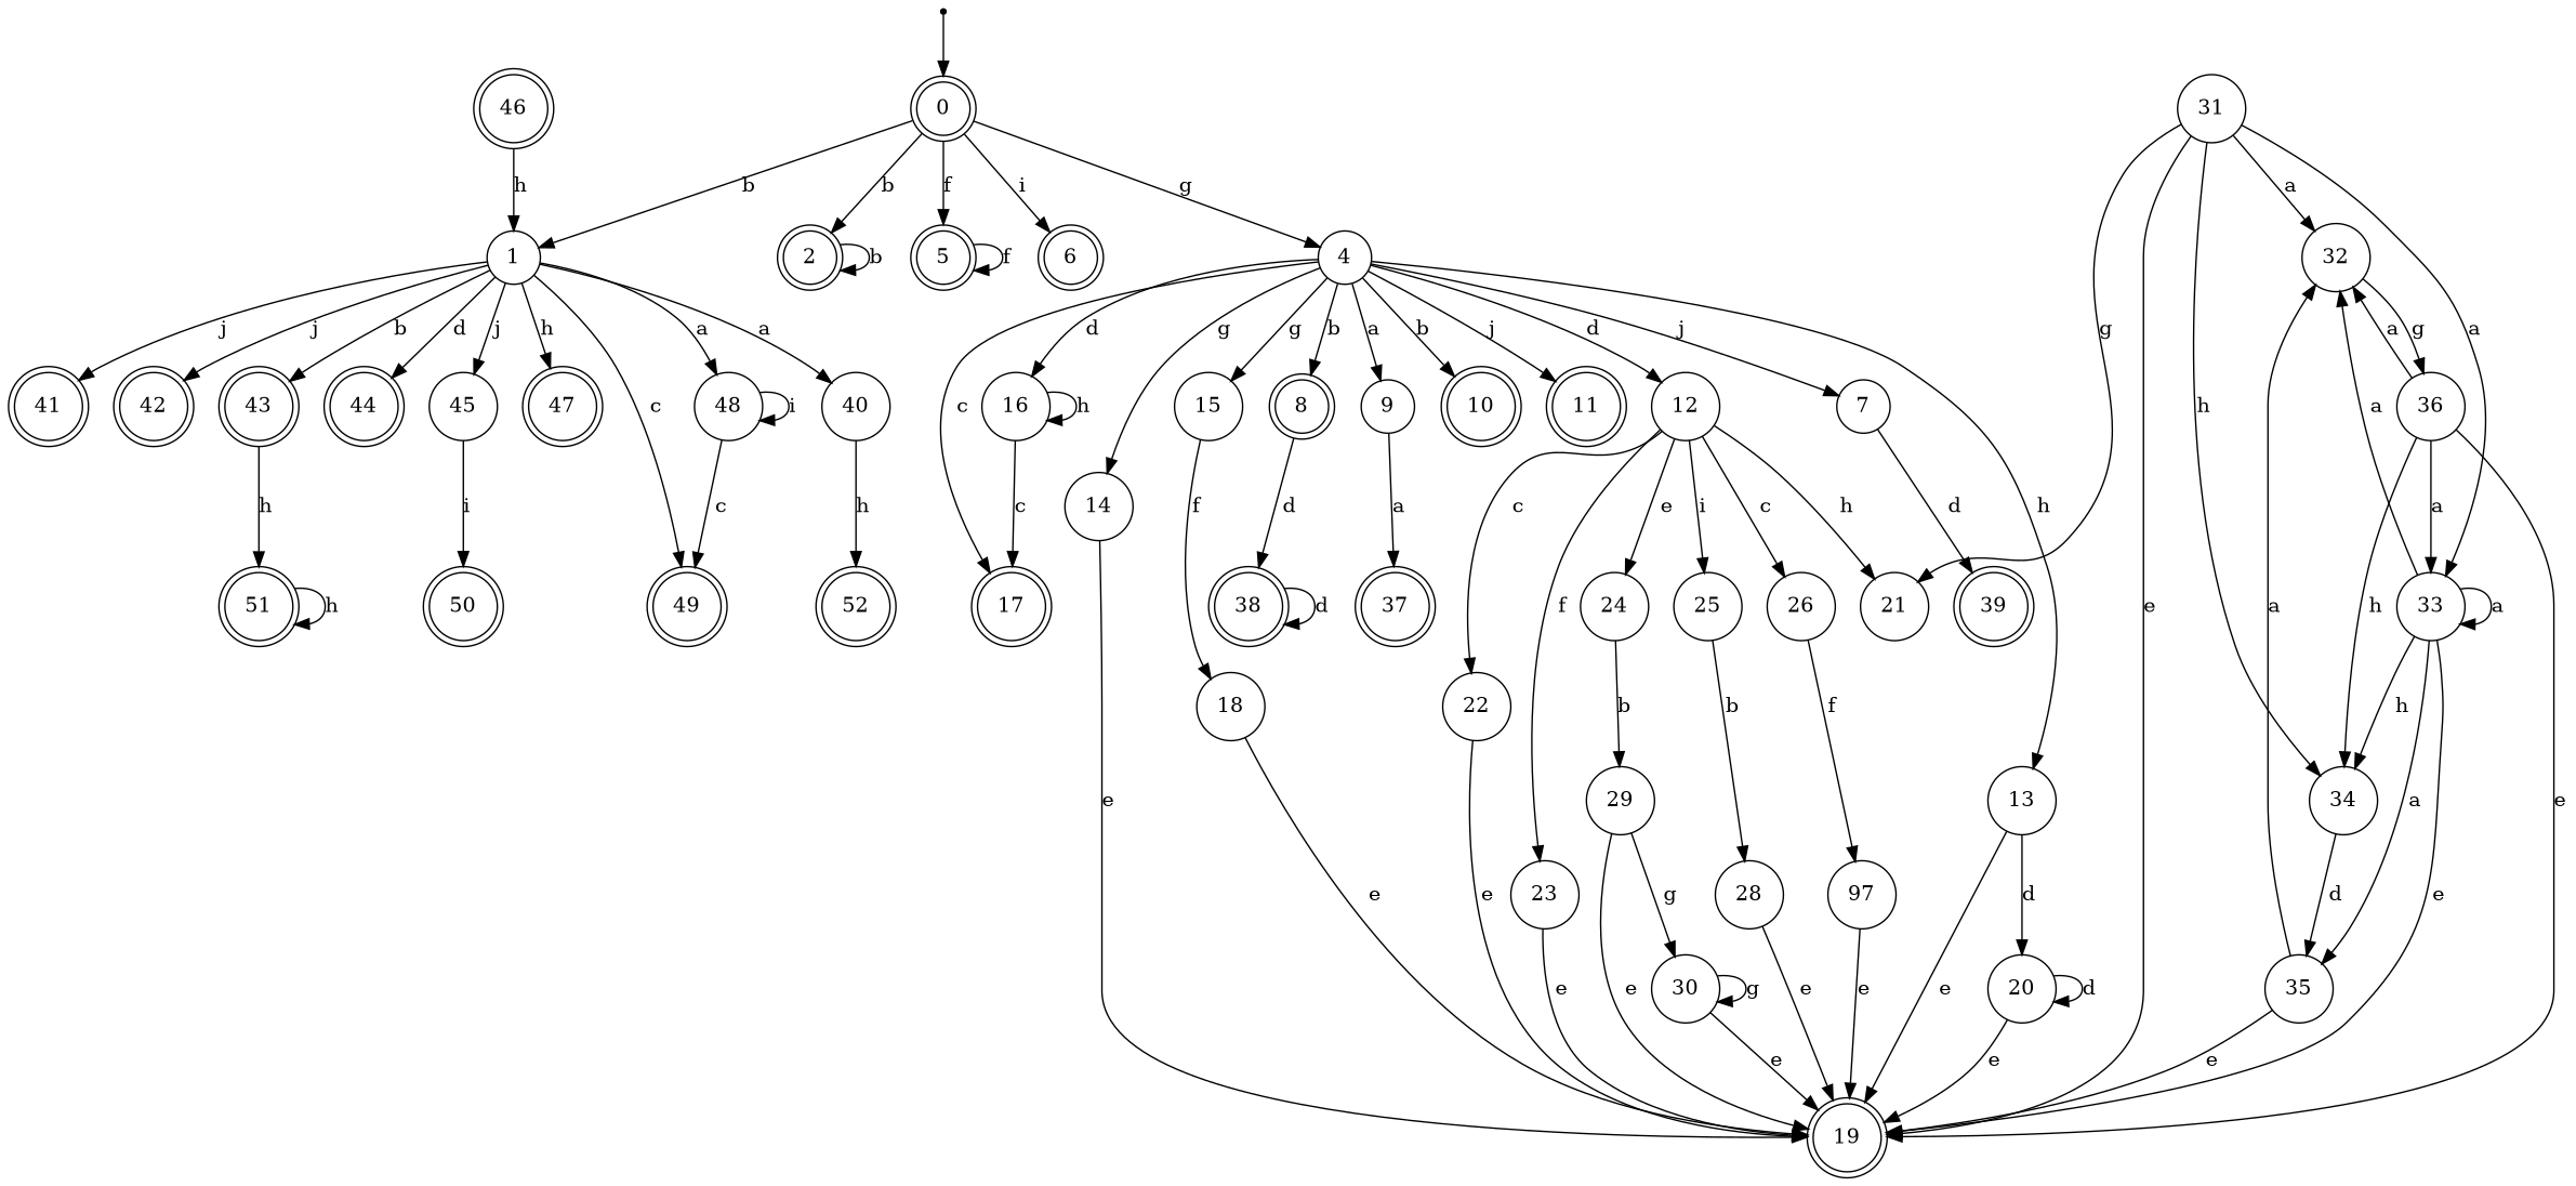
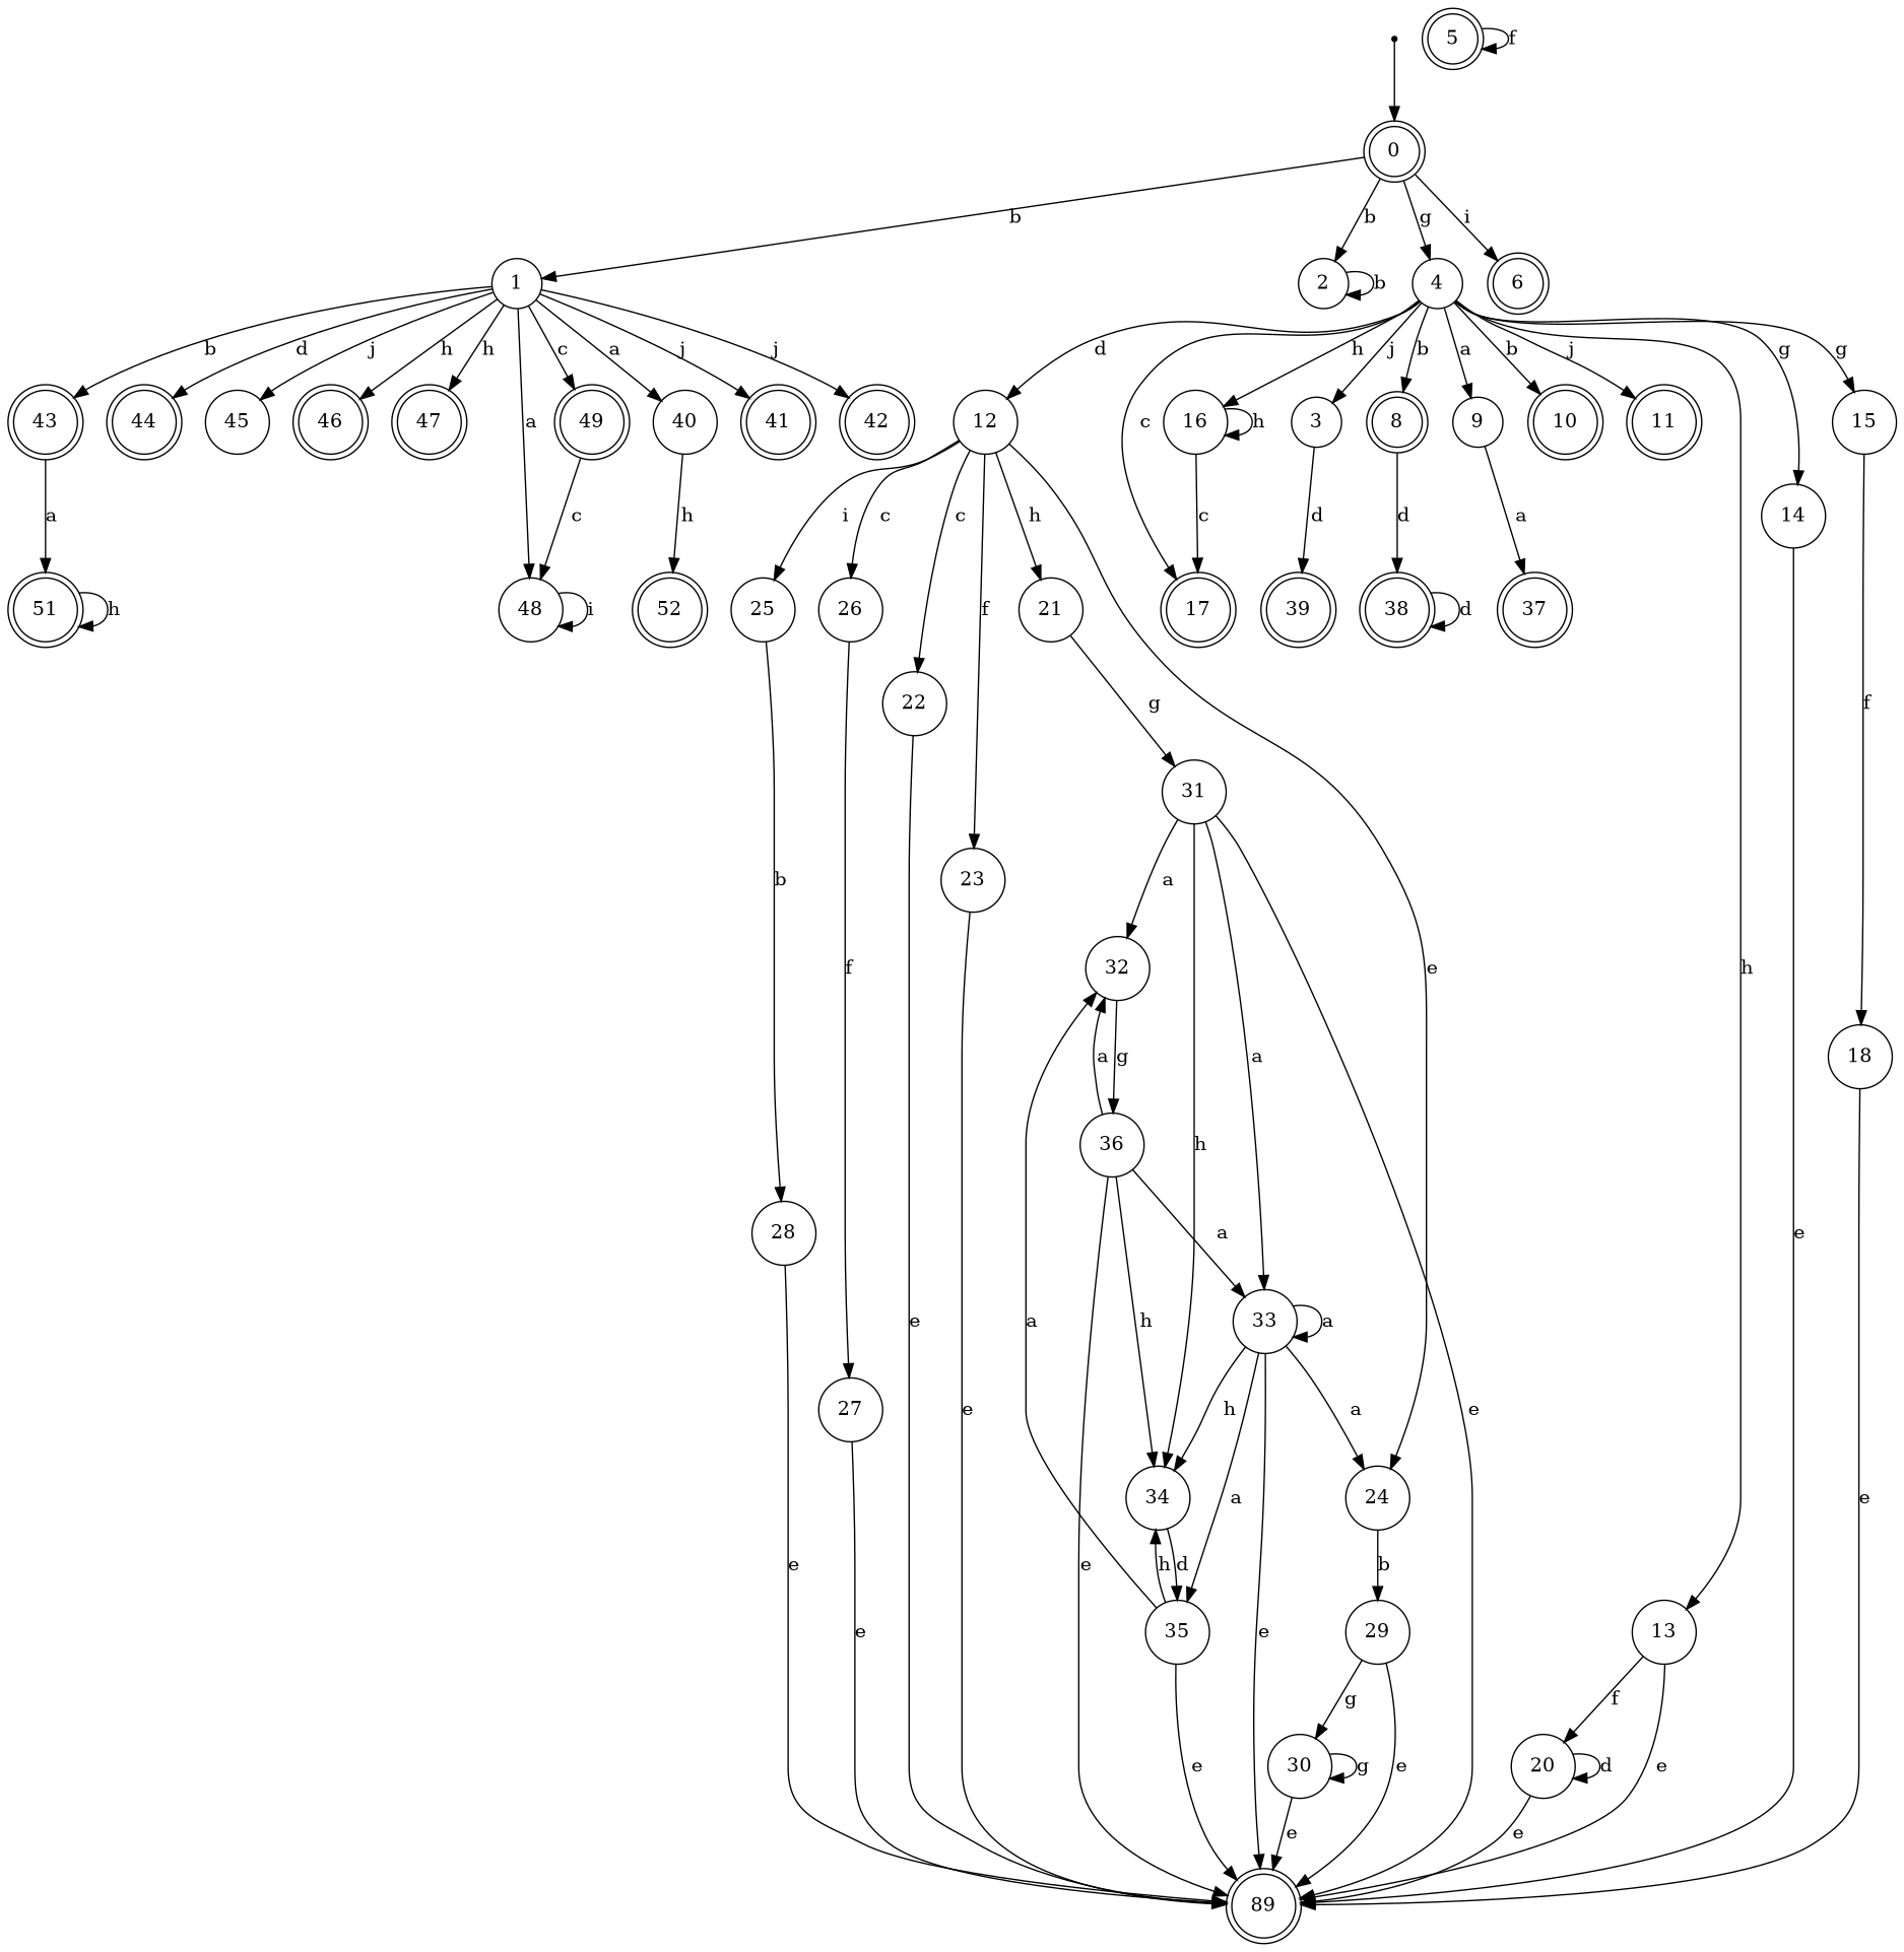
  digraph {
    rankdir=TB
    node [shape=circle]
    dummy0 [shape=point]
    0 [shape=doublecircle]
    1
-   2 [shape=doublecircle]
+   2
    4
    5 [shape=doublecircle]
    6 [shape=doublecircle]
    40
    41 [shape=doublecircle]
    42 [shape=doublecircle]
    43 [shape=doublecircle]
    44 [shape=doublecircle]
    45
    46 [shape=doublecircle]
    47 [shape=doublecircle]
    48
    49 [shape=doublecircle]
-   7
+   7 [label=3]
    8 [shape=doublecircle]
    9
    10 [shape=doublecircle]
    11 [shape=doublecircle]
    12
    13
    14
    15
    16
    17 [shape=doublecircle]
    52 [shape=doublecircle]
    51 [shape=doublecircle]
-   50 [shape=doublecircle]
    39 [shape=doublecircle]
    38 [shape=doublecircle]
    37 [shape=doublecircle]
    21
    22
    23
    24
    25
    26
-   19 [shape=doublecircle]
+   19 [shape=doublecircle label=89]
    20
    18
    31
    29
    28
-   27 [label=97]
+   27
    32
    33
    34
    30
    36
    35
    dummy0 -> 0
    0 -> 1 [label=b]
    0 -> 2 [label=b]
    0 -> 4 [label=g]
-   0 -> 5 [label=f]
    0 -> 6 [label=i]
    1 -> 40 [label=a]
    1 -> 41 [label=j]
    1 -> 42 [label=j]
    1 -> 43 [label=b]
    1 -> 44 [label=d]
    1 -> 45 [label=j]
-   46 -> 1 [label=h]
+   1 -> 46 [label=h]
    1 -> 47 [label=h]
    1 -> 48 [label=a]
    1 -> 49 [label=c]
    2 -> 2 [label=b]
    4 -> 7 [label=j]
    4 -> 8 [label=b]
    4 -> 9 [label=a]
    4 -> 10 [label=b]
    4 -> 11 [label=j]
    4 -> 12 [label=d]
    4 -> 13 [label=h]
    4 -> 14 [label=g]
    4 -> 15 [label=g]
-   4 -> 16 [label=d]
+   4 -> 16 [label=h]
    4 -> 17 [label=c]
    5 -> 5 [label=f]
    40 -> 52 [label=h]
-   43 -> 51 [label=h]
-   45 -> 50 [label=i]
+   43 -> 51 [label=a]
    48 -> 48 [label=i]
-   48 -> 49 [label=c]
+   49 -> 48 [label=c]
    7 -> 39 [label=d]
    8 -> 38 [label=d]
    9 -> 37 [label=a]
    12 -> 21 [label=h]
    12 -> 22 [label=c]
    12 -> 23 [label=f]
    12 -> 24 [label=e]
    12 -> 25 [label=i]
    12 -> 26 [label=c]
    13 -> 19 [label=e]
-   13 -> 20 [label=d]
+   13 -> 20 [label=f]
    14 -> 19 [label=e]
    15 -> 18 [label=f]
    16 -> 16 [label=h]
    16 -> 17 [label=c]
    51 -> 51 [label=h]
    38 -> 38 [label=d]
-   31 -> 21 [label=g]
+   21 -> 31 [label=g]
    22 -> 19 [label=e]
    23 -> 19 [label=e]
    24 -> 29 [label=b]
    25 -> 28 [label=b]
    26 -> 27 [label=f]
    20 -> 19 [label=e]
    20 -> 20 [label=d]
    18 -> 19 [label=e]
    31 -> 19 [label=e]
    31 -> 32 [label=a]
    31 -> 33 [label=a]
    31 -> 34 [label=h]
    29 -> 19 [label=e]
    29 -> 30 [label=g]
    28 -> 19 [label=e]
    27 -> 19 [label=e]
    32 -> 36 [label=g]
    33 -> 19 [label=e]
-   33 -> 32 [label=a]
+   33 -> 24 [label=a]
    33 -> 33 [label=a]
    33 -> 34 [label=h]
    33 -> 35 [label=a]
    34 -> 35 [label=d]
    30 -> 19 [label=e]
    30 -> 30 [label=g]
    36 -> 19 [label=e]
    36 -> 32 [label=a]
    36 -> 33 [label=a]
    36 -> 34 [label=h]
    35 -> 19 [label=e]
    35 -> 32 [label=a]
+   35 -> 34 [label=h]
  }
